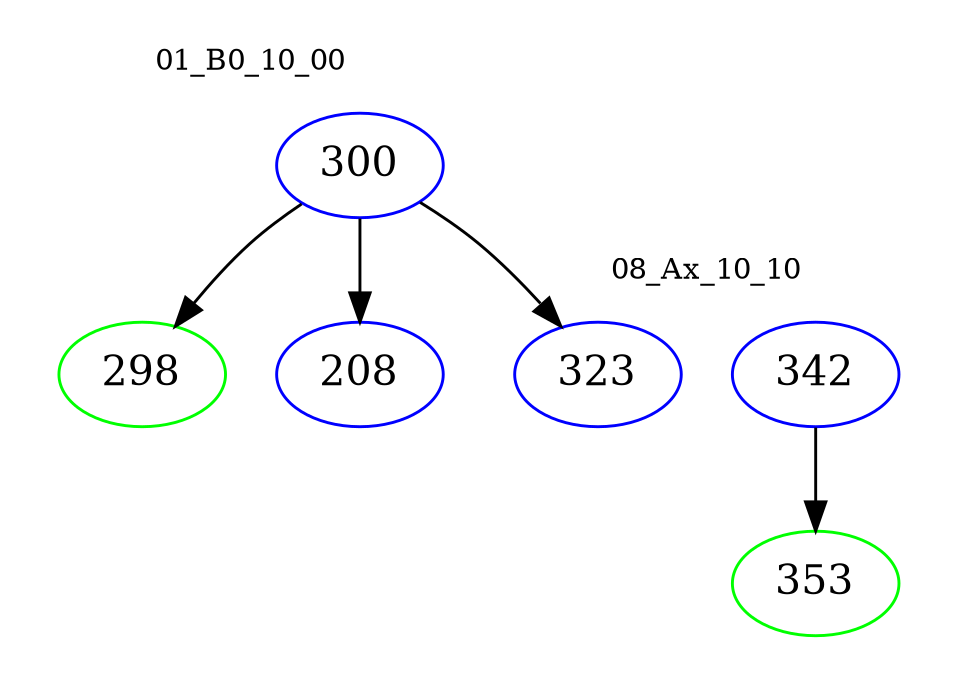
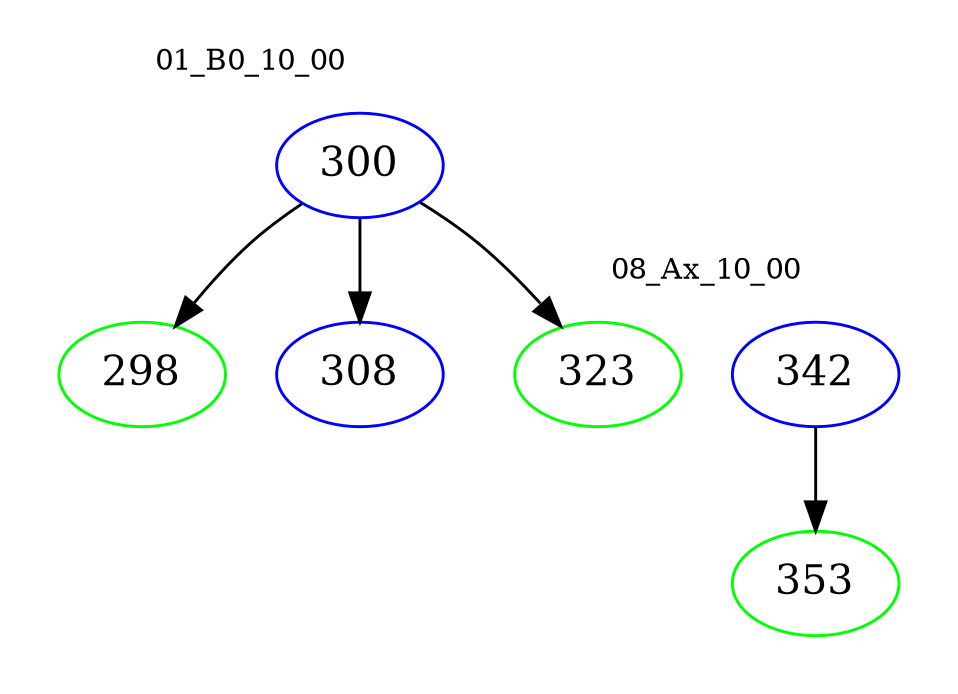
  digraph {
    node [color=blue]
    edge [color=black]
    n1 [label=342]
-   n2 [label=323]
+   n2 [color=green label=323]
    n3 [color=green label=353]
    n4 [label=300]
    n5 [color=green label=298]
-   n6 [label=208]
+   n6 [label=308]
    subgraph cluster_1 {
      color=white
      fontsize=10
-     label="08_Ax_10_10"
+     label="08_Ax_10_00"
      n1
      n2
      n3
    }
    subgraph cluster_2 {
      color=white
      fontsize=10
      label="01_B0_10_00"
      n4
      n5
      n6
    }
    n1 -> n3
    n4 -> n2
    n4 -> n5
    n4 -> n6
  }
